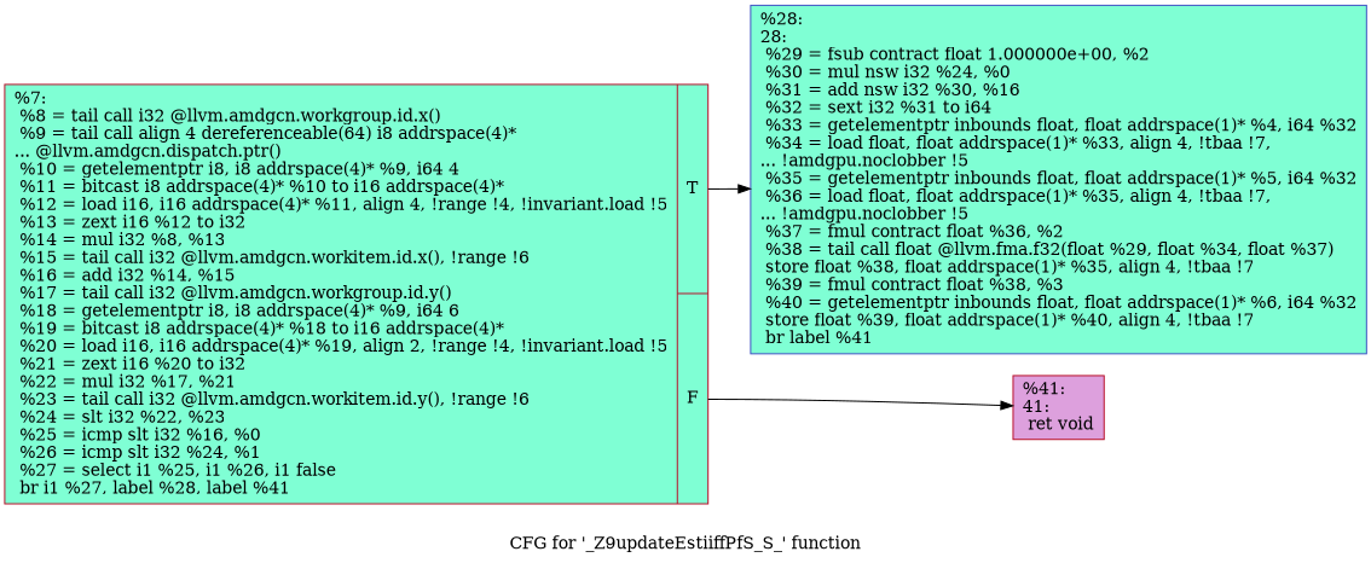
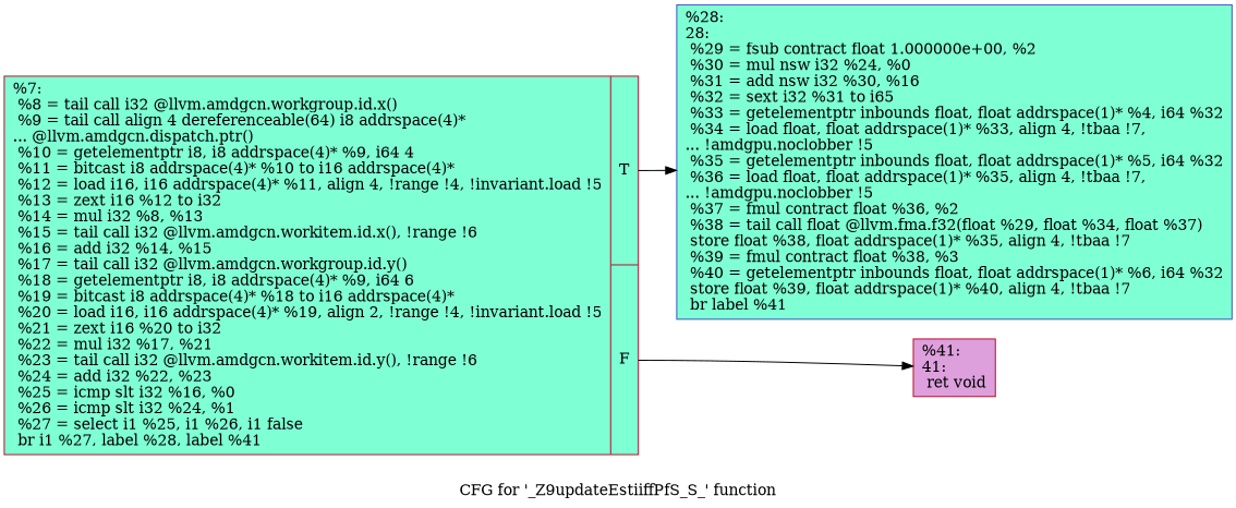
  digraph {
    label="CFG for '_Z9updateEstiiffPfS_S_' function"
    rankdir=LR
    node [color="#b70d28ff" fillcolor=aquamarine shape=record style=filled]
-   n1 [label="{%7:\l  %8 = tail call i32 @llvm.amdgcn.workgroup.id.x()\l  %9 = tail call align 4 dereferenceable(64) i8 addrspace(4)*\l... @llvm.amdgcn.dispatch.ptr()\l  %10 = getelementptr i8, i8 addrspace(4)* %9, i64 4\l  %11 = bitcast i8 addrspace(4)* %10 to i16 addrspace(4)*\l  %12 = load i16, i16 addrspace(4)* %11, align 4, !range !4, !invariant.load !5\l  %13 = zext i16 %12 to i32\l  %14 = mul i32 %8, %13\l  %15 = tail call i32 @llvm.amdgcn.workitem.id.x(), !range !6\l  %16 = add i32 %14, %15\l  %17 = tail call i32 @llvm.amdgcn.workgroup.id.y()\l  %18 = getelementptr i8, i8 addrspace(4)* %9, i64 6\l  %19 = bitcast i8 addrspace(4)* %18 to i16 addrspace(4)*\l  %20 = load i16, i16 addrspace(4)* %19, align 2, !range !4, !invariant.load !5\l  %21 = zext i16 %20 to i32\l  %22 = mul i32 %17, %21\l  %23 = tail call i32 @llvm.amdgcn.workitem.id.y(), !range !6\l  %24 = slt i32 %22, %23\l  %25 = icmp slt i32 %16, %0\l  %26 = icmp slt i32 %24, %1\l  %27 = select i1 %25, i1 %26, i1 false\l  br i1 %27, label %28, label %41\l|{<s0>T|<s1>F}}"]
-   n2 [color="#3d50c3ff" label="{%28:\l28:                                               \l  %29 = fsub contract float 1.000000e+00, %2\l  %30 = mul nsw i32 %24, %0\l  %31 = add nsw i32 %30, %16\l  %32 = sext i32 %31 to i64\l  %33 = getelementptr inbounds float, float addrspace(1)* %4, i64 %32\l  %34 = load float, float addrspace(1)* %33, align 4, !tbaa !7,\l... !amdgpu.noclobber !5\l  %35 = getelementptr inbounds float, float addrspace(1)* %5, i64 %32\l  %36 = load float, float addrspace(1)* %35, align 4, !tbaa !7,\l... !amdgpu.noclobber !5\l  %37 = fmul contract float %36, %2\l  %38 = tail call float @llvm.fma.f32(float %29, float %34, float %37)\l  store float %38, float addrspace(1)* %35, align 4, !tbaa !7\l  %39 = fmul contract float %38, %3\l  %40 = getelementptr inbounds float, float addrspace(1)* %6, i64 %32\l  store float %39, float addrspace(1)* %40, align 4, !tbaa !7\l  br label %41\l}"]
+   n1 [label="{%7:\l  %8 = tail call i32 @llvm.amdgcn.workgroup.id.x()\l  %9 = tail call align 4 dereferenceable(64) i8 addrspace(4)*\l... @llvm.amdgcn.dispatch.ptr()\l  %10 = getelementptr i8, i8 addrspace(4)* %9, i64 4\l  %11 = bitcast i8 addrspace(4)* %10 to i16 addrspace(4)*\l  %12 = load i16, i16 addrspace(4)* %11, align 4, !range !4, !invariant.load !5\l  %13 = zext i16 %12 to i32\l  %14 = mul i32 %8, %13\l  %15 = tail call i32 @llvm.amdgcn.workitem.id.x(), !range !6\l  %16 = add i32 %14, %15\l  %17 = tail call i32 @llvm.amdgcn.workgroup.id.y()\l  %18 = getelementptr i8, i8 addrspace(4)* %9, i64 6\l  %19 = bitcast i8 addrspace(4)* %18 to i16 addrspace(4)*\l  %20 = load i16, i16 addrspace(4)* %19, align 2, !range !4, !invariant.load !5\l  %21 = zext i16 %20 to i32\l  %22 = mul i32 %17, %21\l  %23 = tail call i32 @llvm.amdgcn.workitem.id.y(), !range !6\l  %24 = add i32 %22, %23\l  %25 = icmp slt i32 %16, %0\l  %26 = icmp slt i32 %24, %1\l  %27 = select i1 %25, i1 %26, i1 false\l  br i1 %27, label %28, label %41\l|{<s0>T|<s1>F}}"]
+   n2 [color="#3d50c3ff" label="{%28:\l28:                                               \l  %29 = fsub contract float 1.000000e+00, %2\l  %30 = mul nsw i32 %24, %0\l  %31 = add nsw i32 %30, %16\l  %32 = sext i32 %31 to i65\l  %33 = getelementptr inbounds float, float addrspace(1)* %4, i64 %32\l  %34 = load float, float addrspace(1)* %33, align 4, !tbaa !7,\l... !amdgpu.noclobber !5\l  %35 = getelementptr inbounds float, float addrspace(1)* %5, i64 %32\l  %36 = load float, float addrspace(1)* %35, align 4, !tbaa !7,\l... !amdgpu.noclobber !5\l  %37 = fmul contract float %36, %2\l  %38 = tail call float @llvm.fma.f32(float %29, float %34, float %37)\l  store float %38, float addrspace(1)* %35, align 4, !tbaa !7\l  %39 = fmul contract float %38, %3\l  %40 = getelementptr inbounds float, float addrspace(1)* %6, i64 %32\l  store float %39, float addrspace(1)* %40, align 4, !tbaa !7\l  br label %41\l}"]
    n3 [fillcolor=plum label="{%41:\l41:                                               \l  ret void\l}"]
    n1 -> n2 [tailport=s0]
    n1 -> n3 [tailport=s1]
  }
